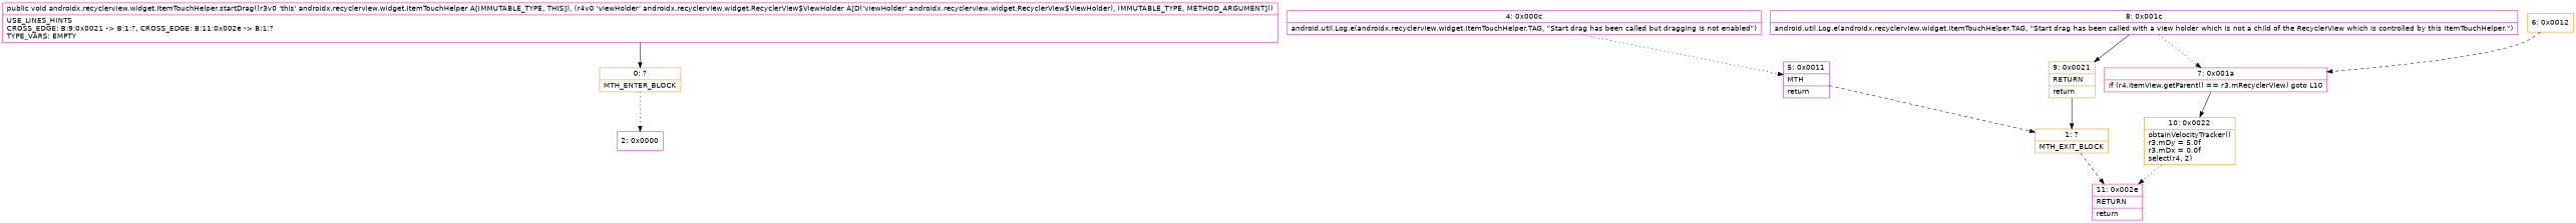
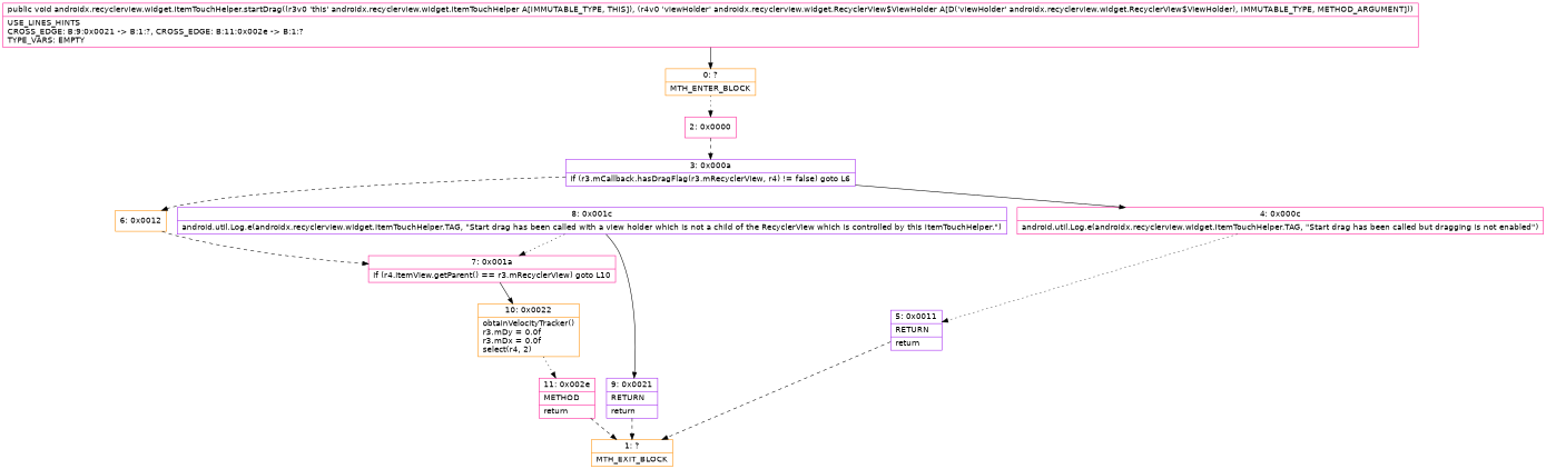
  digraph {
    fontname="DejaVu Sans"
    node [color=deeppink fontname="DejaVu Sans" shape=record]
    edge [fontname="DejaVu Sans" style=dashed]
    n1 [color=darkorange label="{0\:\ ?|MTH_ENTER_BLOCK\l}"]
    n2 [label="{2\:\ 0x0000}"]
+   n3 [color=purple label="{3\:\ 0x000a|if (r3.mCallback.hasDragFlag(r3.mRecyclerView, r4) != false) goto L6\l}"]
    n4 [label="{4\:\ 0x000c|android.util.Log.e(androidx.recyclerview.widget.ItemTouchHelper.TAG, \"Start drag has been called but dragging is not enabled\")\l}"]
    n5 [color=darkorange label="{6\:\ 0x0012}"]
-   n6 [color=purple label="{5\:\ 0x0011|MTH\l|return\l}"]
+   n6 [color=purple label="{5\:\ 0x0011|RETURN\l|return\l}"]
    n7 [label="{7\:\ 0x001a|if (r4.itemView.getParent() == r3.mRecyclerView) goto L10\l}"]
    n8 [color=darkorange label="{1\:\ ?|MTH_EXIT_BLOCK\l}"]
-   n9 [color=darkorange label="{10\:\ 0x0022|obtainVelocityTracker()\lr3.mDy = 5.0f\lr3.mDx = 0.0f\lselect(r4, 2)\l}"]
+   n9 [color=darkorange label="{10\:\ 0x0022|obtainVelocityTracker()\lr3.mDy = 0.0f\lr3.mDx = 0.0f\lselect(r4, 2)\l}"]
    n10 [color=purple label="{8\:\ 0x001c|android.util.Log.e(androidx.recyclerview.widget.ItemTouchHelper.TAG, \"Start drag has been called with a view holder which is not a child of the RecyclerView which is controlled by this ItemTouchHelper.\")\l}"]
-   n11 [color=darkorange label="{9\:\ 0x0021|RETURN\l|return\l}"]
-   n12 [label="{11\:\ 0x002e|RETURN\l|return\l}"]
+   n11 [color=purple label="{9\:\ 0x0021|RETURN\l|return\l}"]
+   n12 [label="{11\:\ 0x002e|METHOD\l|return\l}"]
    n13 [label="{public void androidx.recyclerview.widget.ItemTouchHelper.startDrag((r3v0 'this' androidx.recyclerview.widget.ItemTouchHelper A[IMMUTABLE_TYPE, THIS]), (r4v0 'viewHolder' androidx.recyclerview.widget.RecyclerView$ViewHolder A[D('viewHolder' androidx.recyclerview.widget.RecyclerView$ViewHolder), IMMUTABLE_TYPE, METHOD_ARGUMENT]))  | USE_LINES_HINTS\lCROSS_EDGE: B:9:0x0021 \-\> B:1:?, CROSS_EDGE: B:11:0x002e \-\> B:1:?\lTYPE_VARS: EMPTY\l}"]
    n1 -> n2 [style=dotted]
+   n2 -> n3
+   n3 -> n4 [style=solid]
+   n3 -> n5
    n4 -> n6 [style=dotted]
    n5 -> n7
    n6 -> n8
    n7 -> n9 [style=solid]
    n9 -> n12 [style=dotted]
    n10 -> n7 [style=dotted]
    n10 -> n11 [style=solid]
-   n11 -> n8 [style=solid]
-   n8 -> n12
+   n11 -> n8
+   n12 -> n8
    n13 -> n1 [style=solid]
  }
